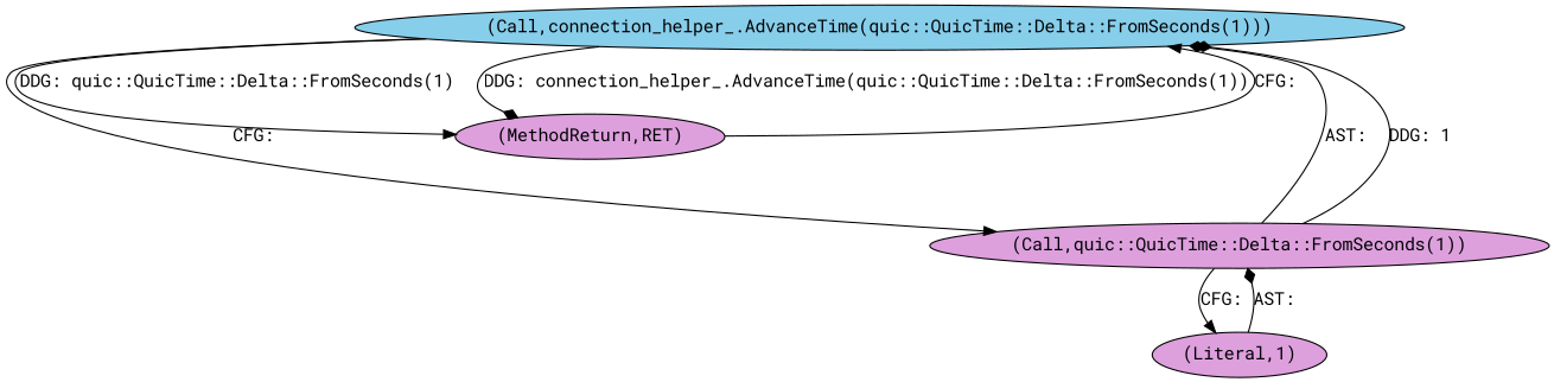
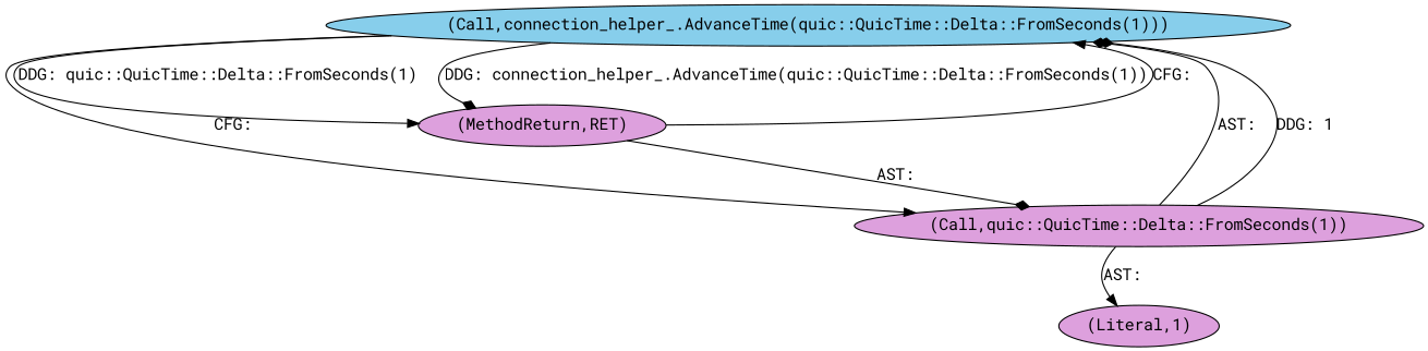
  digraph {
    fontname="Roboto Mono"
    node [fillcolor=plum fontname="Roboto Mono" style=filled]
    edge [arrowhead=normal fontname="Roboto Mono"]
    n1 [fillcolor=skyblue label="(Call,connection_helper_.AdvanceTime(quic::QuicTime::Delta::FromSeconds(1)))"]
    n2 [label="(Call,quic::QuicTime::Delta::FromSeconds(1))"]
    n3 [label="(MethodReturn,RET)"]
    n4 [label="(Literal,1)"]
    n1 -> n2 [label="CFG: "]
    n1 -> n3 [label="DDG: quic::QuicTime::Delta::FromSeconds(1)"]
    n1 -> n3 [arrowhead=diamond label="DDG: connection_helper_.AdvanceTime(quic::QuicTime::Delta::FromSeconds(1))"]
    n2 -> n1 [arrowhead=diamond label="AST: "]
    n2 -> n1 [arrowhead=diamond label="DDG: 1"]
-   n2 -> n4 [label="CFG: "]
+   n2 -> n4 [label="AST: "]
    n3 -> n1 [label="CFG: "]
-   n4 -> n2 [arrowhead=diamond label="AST: "]
+   n3 -> n2 [arrowhead=diamond label="AST: "]
  }
